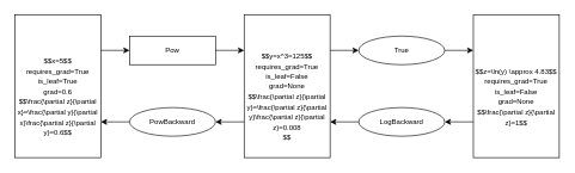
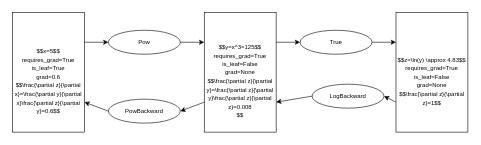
  <mxCell id="0" />
  <mxCell id="1" parent="0" />
  <mxCell id="2" value="&lt;font style=&quot;font-size: 10px&quot;&gt;&lt;br&gt;&lt;br&gt;$$x=5$$&lt;br&gt;requires_grad=True&lt;br&gt;is_leaf=True&lt;br&gt;grad=0.6&lt;br&gt;$$\frac{\partial z}{\partial x}=\frac{\partial y}{\partial x}\frac{\partial z}{\partial y}=0.6$$&lt;br&gt;&lt;/font&gt;" style="rounded=0;whiteSpace=wrap;html=1;" parent="1" vertex="1"><mxGeometry x="20" y="20" width="120" height="200" as="geometry" /></mxCell>
- <mxCell id="3" value="&lt;font style=&quot;font-size: 10px&quot;&gt;Pow&lt;/font&gt;" style="whiteSpace=wrap;html=1;rounded=0;" parent="1" vertex="1"><mxGeometry x="180" y="50" width="120" height="40" as="geometry" /></mxCell>
+ <mxCell id="3" value="&lt;font style=&quot;font-size: 10px&quot;&gt;Pow&lt;/font&gt;" style="ellipse;whiteSpace=wrap;html=1;" parent="1" vertex="1"><mxGeometry x="180" y="50" width="120" height="40" as="geometry" /></mxCell>
  <mxCell id="4" value="&lt;font style=&quot;font-size: 10px&quot;&gt;&lt;br&gt;&lt;br&gt;$$y=x^3=125$$&lt;br&gt;requires_grad=True&lt;br&gt;is_leaf=False&lt;br&gt;grad=None&lt;br&gt;$$\frac{\partial z}{\partial y}=\frac{\partial z}{\partial y}\frac{\partial z}{\partial z}=0.008&lt;br&gt;$$&lt;br&gt;&lt;/font&gt;" style="rounded=0;whiteSpace=wrap;html=1;" parent="1" vertex="1"><mxGeometry x="340" y="20" width="120" height="200" as="geometry" /></mxCell>
  <mxCell id="5" value="&lt;font style=&quot;font-size: 10px&quot;&gt;True&lt;/font&gt;" style="ellipse;whiteSpace=wrap;html=1;" parent="1" vertex="1"><mxGeometry x="500" y="50" width="120" height="40" as="geometry" /></mxCell>
  <mxCell id="6" value="&lt;font style=&quot;font-size: 10px&quot;&gt;&lt;br&gt;&lt;br&gt;$$z=\ln(y) \approx 4.83$$&lt;br&gt;requires_grad=True&lt;br&gt;is_leaf=False&lt;br&gt;grad=None&lt;br&gt;$$\frac{\partial z}{\partial z}=1$$&lt;br&gt;&lt;/font&gt;" style="rounded=0;whiteSpace=wrap;html=1;" parent="1" vertex="1"><mxGeometry x="660" y="20" width="120" height="200" as="geometry" /></mxCell>
- <mxCell id="7" value="&lt;font style=&quot;font-size: 10px&quot;&gt;PowBackward&lt;/font&gt;" style="ellipse;whiteSpace=wrap;html=1;" parent="1" vertex="1"><mxGeometry x="180" y="150" width="120" height="40" as="geometry" /></mxCell>
- <mxCell id="8" value="&lt;font style=&quot;font-size: 10px&quot;&gt;LogBackward&lt;/font&gt;" style="ellipse;whiteSpace=wrap;html=1;" parent="1" vertex="1"><mxGeometry x="500" y="150" width="120" height="40" as="geometry" /></mxCell>
+ <mxCell id="7" value="&lt;font style=&quot;font-size: 10px&quot;&gt;PowBackward&lt;/font&gt;" style="ellipse;whiteSpace=wrap;html=1;" parent="1" vertex="1"><mxGeometry x="180" y="165" width="120" height="40" as="geometry" /></mxCell>
+ <mxCell id="8" value="&lt;font style=&quot;font-size: 10px&quot;&gt;LogBackward&lt;/font&gt;" style="ellipse;whiteSpace=wrap;html=1;" parent="1" vertex="1"><mxGeometry x="520" y="140" width="120" height="40" as="geometry" /></mxCell>
  <mxCell id="9" value="" style="endArrow=classic;html=1;entryX=0;entryY=0.5;entryDx=0;entryDy=0;exitX=1;exitY=0.25;exitDx=0;exitDy=0;" parent="1" source="2" target="3" edge="1"><mxGeometry width="50" height="50" relative="1" as="geometry"><mxPoint x="150" y="20" as="sourcePoint" /><mxPoint x="200" y="-30" as="targetPoint" /></mxGeometry></mxCell>
  <mxCell id="10" value="" style="endArrow=classic;html=1;entryX=1;entryY=0.75;entryDx=0;entryDy=0;exitX=0;exitY=0.5;exitDx=0;exitDy=0;" parent="1" source="7" target="2" edge="1"><mxGeometry width="50" height="50" relative="1" as="geometry"><mxPoint x="360" y="190" as="sourcePoint" /><mxPoint x="410" y="140" as="targetPoint" /></mxGeometry></mxCell>
  <mxCell id="11" value="" style="endArrow=classic;html=1;entryX=1;entryY=0.5;entryDx=0;entryDy=0;exitX=0;exitY=0.75;exitDx=0;exitDy=0;" parent="1" source="4" target="7" edge="1"><mxGeometry width="50" height="50" relative="1" as="geometry"><mxPoint x="340" y="109.5" as="sourcePoint" /><mxPoint x="300" y="109.5" as="targetPoint" /></mxGeometry></mxCell>
  <mxCell id="12" value="" style="endArrow=classic;html=1;entryX=1;entryY=0.75;entryDx=0;entryDy=0;exitX=0;exitY=0.5;exitDx=0;exitDy=0;" parent="1" source="8" target="4" edge="1"><mxGeometry width="50" height="50" relative="1" as="geometry"><mxPoint x="500" y="109.5" as="sourcePoint" /><mxPoint x="460" y="109.5" as="targetPoint" /></mxGeometry></mxCell>
  <mxCell id="13" value="" style="endArrow=classic;html=1;entryX=1;entryY=0.5;entryDx=0;entryDy=0;exitX=0;exitY=0.75;exitDx=0;exitDy=0;" parent="1" source="6" target="8" edge="1"><mxGeometry width="50" height="50" relative="1" as="geometry"><mxPoint x="660" y="109.5" as="sourcePoint" /><mxPoint x="620" y="109.5" as="targetPoint" /></mxGeometry></mxCell>
  <mxCell id="14" value="" style="endArrow=classic;html=1;exitX=1;exitY=0.5;exitDx=0;exitDy=0;entryX=0;entryY=0.25;entryDx=0;entryDy=0;" parent="1" source="3" target="4" edge="1"><mxGeometry width="50" height="50" relative="1" as="geometry"><mxPoint x="360" y="190" as="sourcePoint" /><mxPoint x="410" y="140" as="targetPoint" /></mxGeometry></mxCell>
  <mxCell id="15" value="" style="endArrow=classic;html=1;exitX=1;exitY=0.25;exitDx=0;exitDy=0;entryX=0;entryY=0.5;entryDx=0;entryDy=0;" parent="1" source="4" target="5" edge="1"><mxGeometry width="50" height="50" relative="1" as="geometry"><mxPoint x="360" y="190" as="sourcePoint" /><mxPoint x="410" y="140" as="targetPoint" /></mxGeometry></mxCell>
  <mxCell id="16" value="" style="endArrow=classic;html=1;exitX=1;exitY=0.5;exitDx=0;exitDy=0;entryX=0;entryY=0.25;entryDx=0;entryDy=0;" parent="1" source="5" target="6" edge="1"><mxGeometry width="50" height="50" relative="1" as="geometry"><mxPoint x="360" y="190" as="sourcePoint" /><mxPoint x="410" y="140" as="targetPoint" /></mxGeometry></mxCell>
